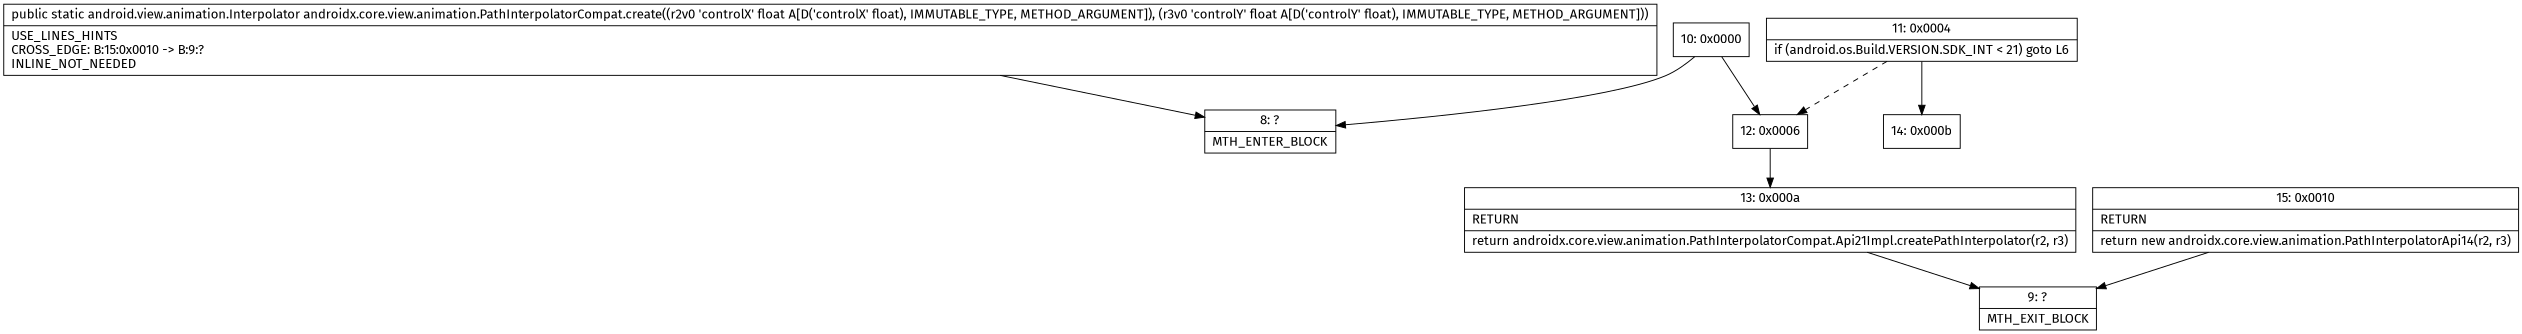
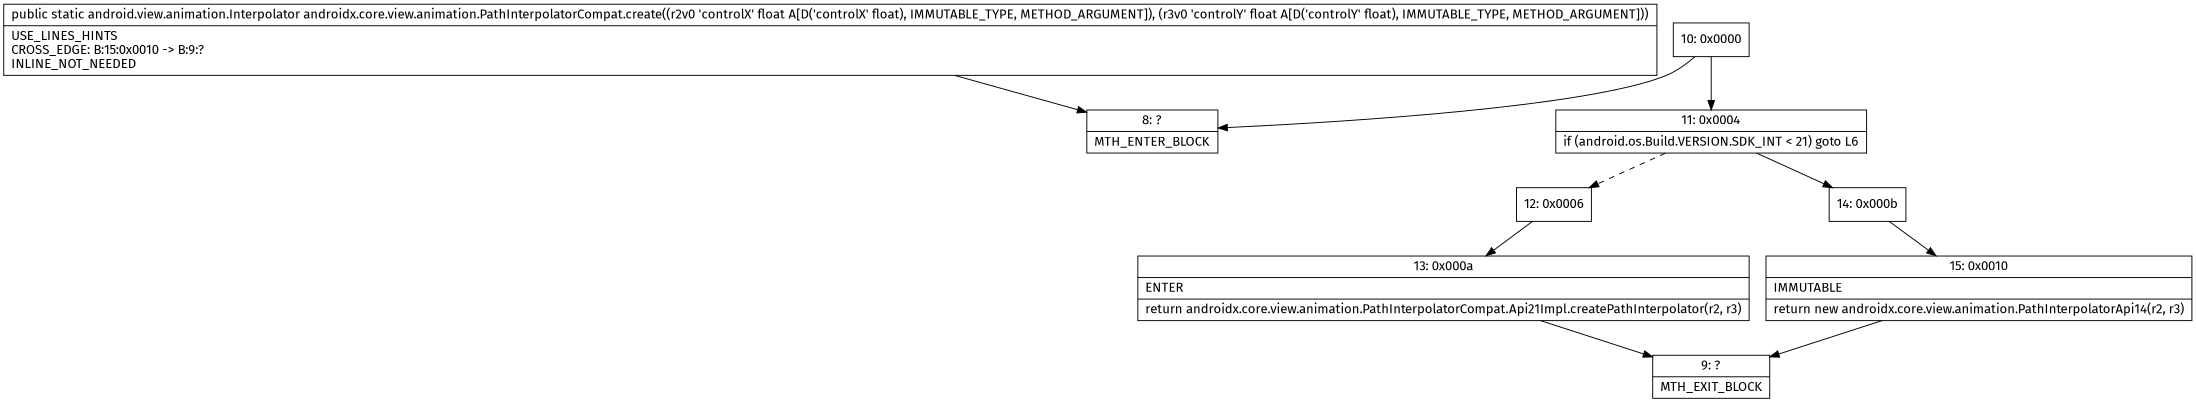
  digraph {
    fontname="Fira Sans"
    node [fontname="Fira Sans" shape=record]
    edge [fontname="Fira Sans"]
    n1 [label="{8\:\ ?|MTH_ENTER_BLOCK\l}"]
    n2 [label="{10\:\ 0x0000}"]
    n3 [label="{11\:\ 0x0004|if (android.os.Build.VERSION.SDK_INT \< 21) goto L6\l}"]
    n4 [label="{12\:\ 0x0006}"]
    n5 [label="{14\:\ 0x000b}"]
-   n6 [label="{13\:\ 0x000a|RETURN\l|return androidx.core.view.animation.PathInterpolatorCompat.Api21Impl.createPathInterpolator(r2, r3)\l}"]
-   n7 [label="{15\:\ 0x0010|RETURN\l|return new androidx.core.view.animation.PathInterpolatorApi14(r2, r3)\l}"]
+   n6 [label="{13\:\ 0x000a|ENTER\l|return androidx.core.view.animation.PathInterpolatorCompat.Api21Impl.createPathInterpolator(r2, r3)\l}"]
+   n7 [label="{15\:\ 0x0010|IMMUTABLE\l|return new androidx.core.view.animation.PathInterpolatorApi14(r2, r3)\l}"]
    n8 [label="{9\:\ ?|MTH_EXIT_BLOCK\l}"]
    n9 [label="{public static android.view.animation.Interpolator androidx.core.view.animation.PathInterpolatorCompat.create((r2v0 'controlX' float A[D('controlX' float), IMMUTABLE_TYPE, METHOD_ARGUMENT]), (r3v0 'controlY' float A[D('controlY' float), IMMUTABLE_TYPE, METHOD_ARGUMENT]))  | USE_LINES_HINTS\lCROSS_EDGE: B:15:0x0010 \-\> B:9:?\lINLINE_NOT_NEEDED\l}"]
    n2 -> n1
-   n2 -> n4
+   n2 -> n3
    n3 -> n4 [style=dashed]
    n3 -> n5
    n4 -> n6
+   n5 -> n7
    n6 -> n8
    n7 -> n8
    n9 -> n1
  }
